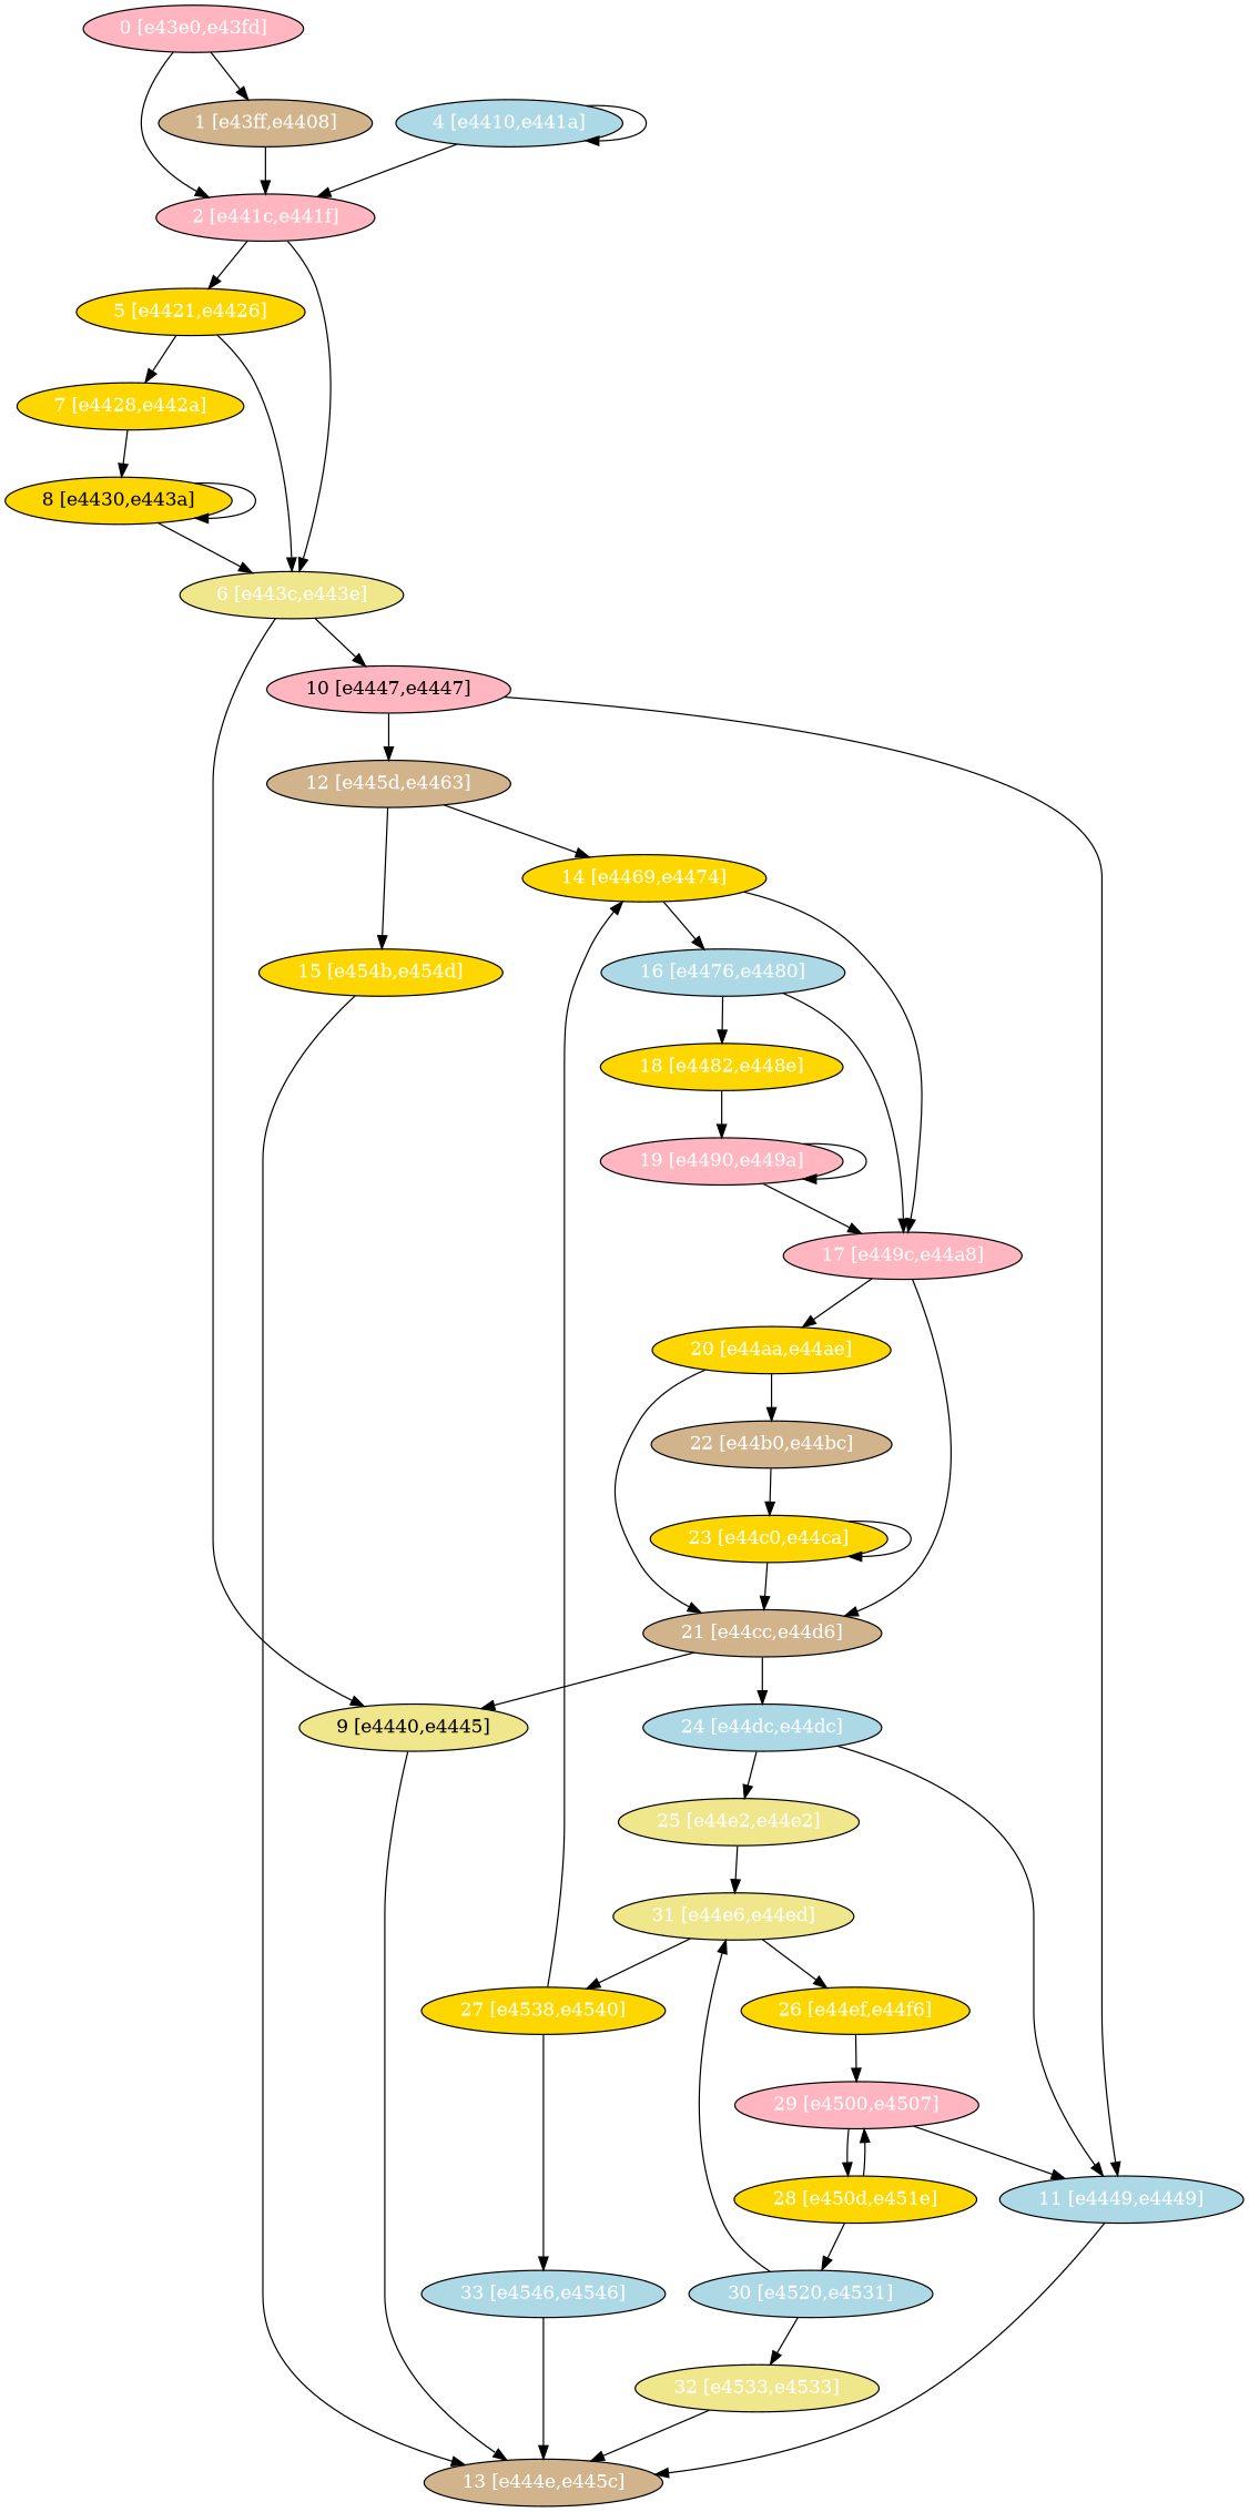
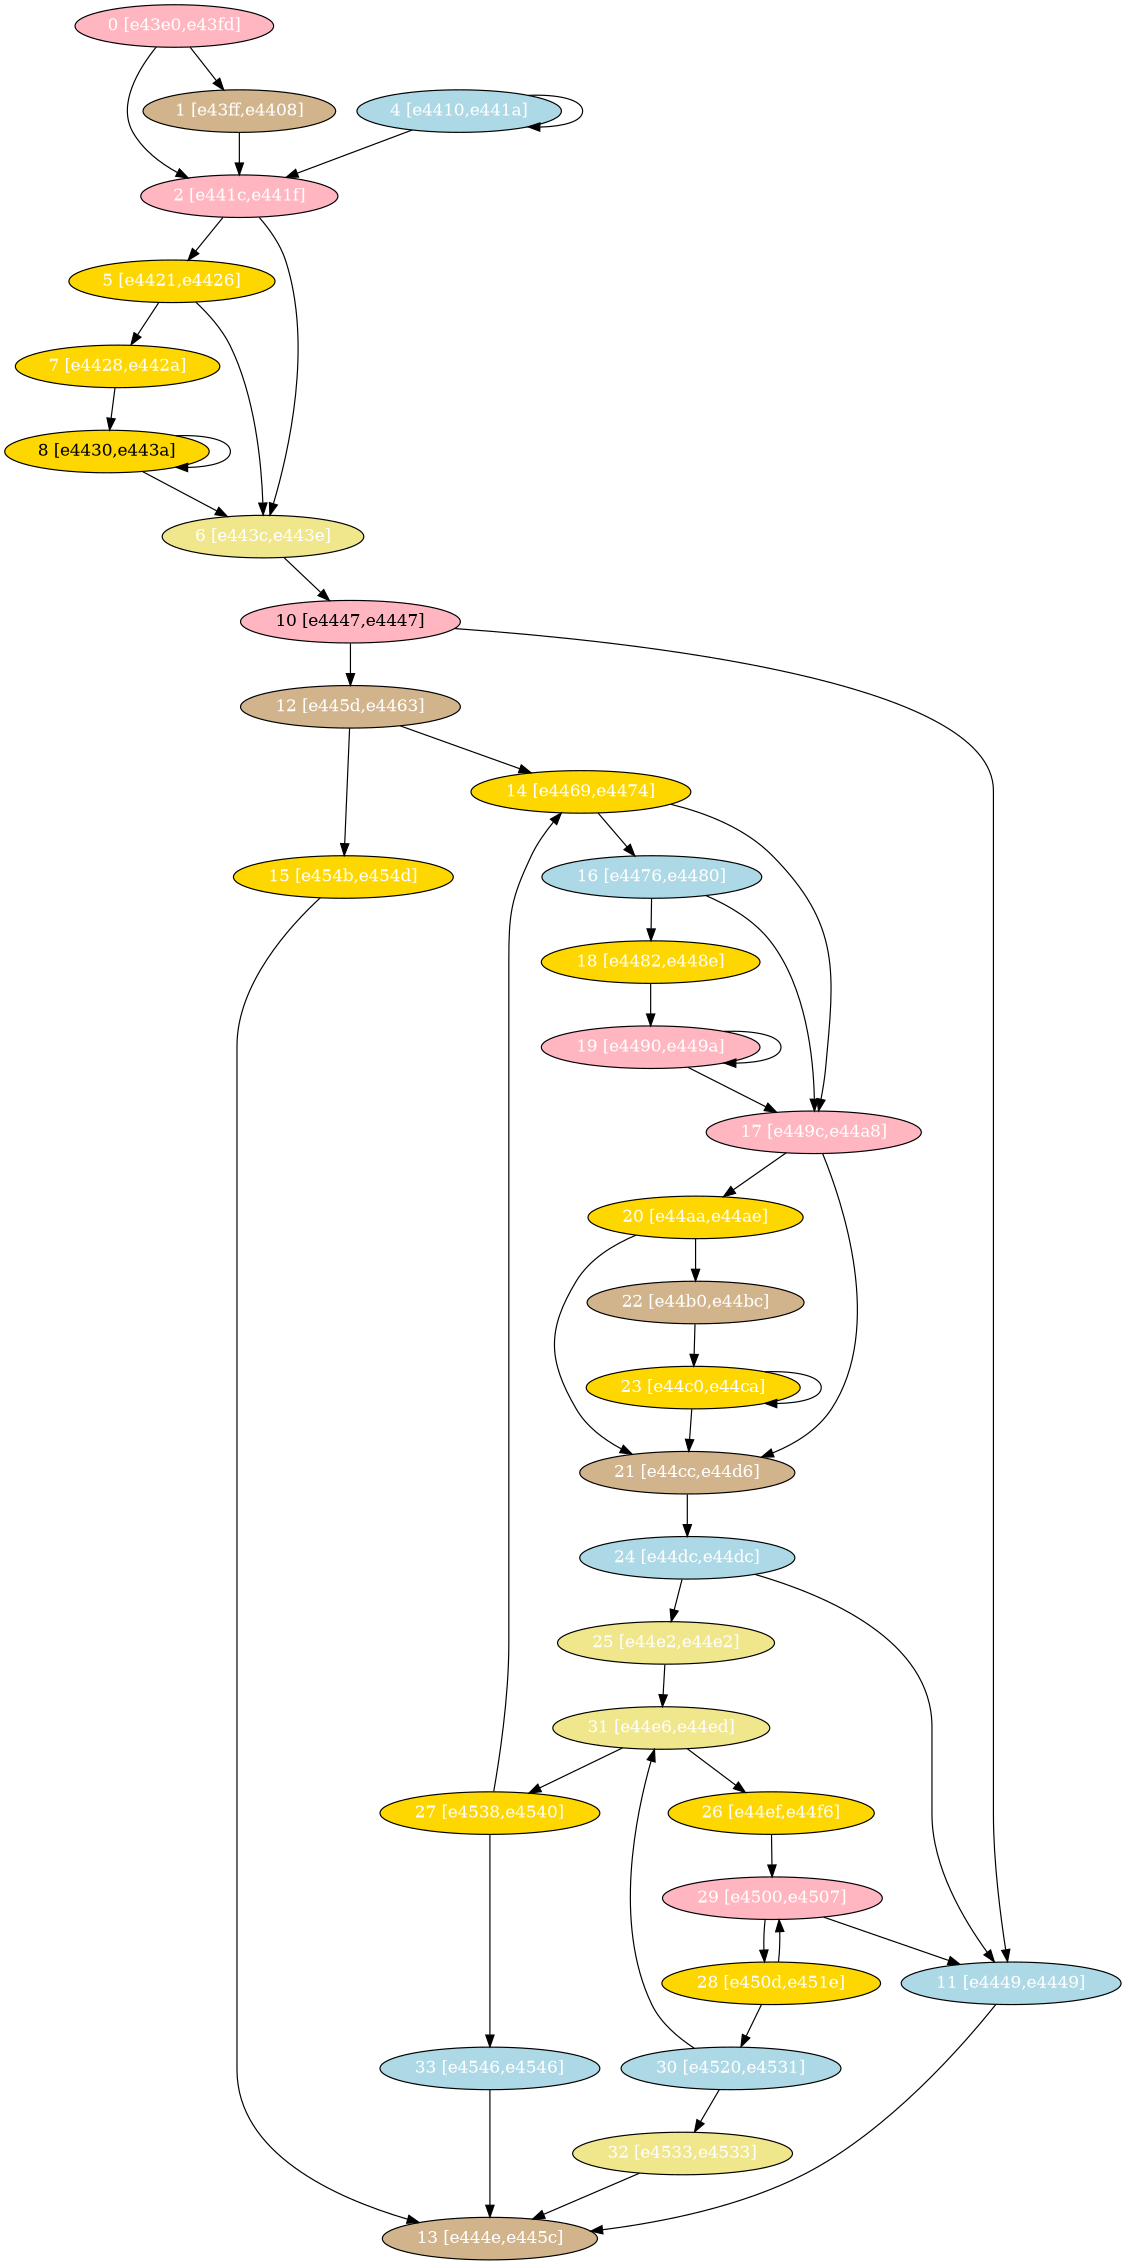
  digraph {
    node [fillcolor=gold fontcolor="#ffffff" shape=oval style=filled]
    n1 [fillcolor=lightpink label="0 [e43e0,e43fd]"]
    n2 [fillcolor=tan label="1 [e43ff,e4408]"]
    n3 [fillcolor=lightpink label="2 [e441c,e441f]"]
    n4 [label="5 [e4421,e4426]"]
    n5 [fillcolor=khaki label="6 [e443c,e443e]"]
    n6 [label="7 [e4428,e442a]"]
-   n7 [fillcolor=khaki fontcolor="#000000" label="9 [e4440,e4445]"]
    n8 [fillcolor=lightpink fontcolor="#000000" label="10 [e4447,e4447]"]
    n9 [fillcolor=lightblue label="4 [e4410,e441a]"]
    n10 [fontcolor="#000000" label="8 [e4430,e443a]"]
    n11 [fillcolor=tan label="13 [e444e,e445c]"]
    n12 [fillcolor=lightblue label="11 [e4449,e4449]"]
    n13 [fillcolor=tan label="12 [e445d,e4463]"]
    n14 [label="14 [e4469,e4474]"]
    n15 [label="15 [e454b,e454d]"]
    n16 [fillcolor=lightblue label="16 [e4476,e4480]"]
    n17 [fillcolor=lightpink label="17 [e449c,e44a8]"]
    n18 [label="18 [e4482,e448e]"]
    n19 [label="20 [e44aa,e44ae]"]
    n20 [fillcolor=tan label="21 [e44cc,e44d6]"]
    n21 [fillcolor=lightpink label="19 [e4490,e449a]"]
    n22 [fillcolor=tan label="22 [e44b0,e44bc]"]
    n23 [fillcolor=lightblue label="24 [e44dc,e44dc]"]
    n24 [label="23 [e44c0,e44ca]"]
    n25 [fillcolor=khaki label="25 [e44e2,e44e2]"]
    n26 [fillcolor=khaki label="31 [e44e6,e44ed]"]
    n27 [label="26 [e44ef,e44f6]"]
    n28 [label="27 [e4538,e4540]"]
    n29 [fillcolor=lightpink label="29 [e4500,e4507]"]
    n30 [label="28 [e450d,e451e]"]
    n31 [fillcolor=lightblue label="33 [e4546,e4546]"]
    n32 [fillcolor=lightblue label="30 [e4520,e4531]"]
    n33 [fillcolor=khaki label="32 [e4533,e4533]"]
    n1 -> n2
    n1 -> n3
    n2 -> n3
    n3 -> n4
    n3 -> n5
    n4 -> n5
    n4 -> n6
-   n5 -> n7
    n5 -> n8
    n6 -> n10
-   n7 -> n11
    n8 -> n12
    n8 -> n13
    n9 -> n3
    n9 -> n9
    n10 -> n5
    n10 -> n10
    n12 -> n11
    n13 -> n14
    n13 -> n15
    n14 -> n16
    n14 -> n17
    n15 -> n11
    n16 -> n17
    n16 -> n18
    n17 -> n19
    n17 -> n20
    n18 -> n21
    n19 -> n20
    n19 -> n22
-   n20 -> n7
    n20 -> n23
    n21 -> n17
    n21 -> n21
    n22 -> n24
    n23 -> n12
    n23 -> n25
    n24 -> n20
    n24 -> n24
    n25 -> n26
    n26 -> n27
    n26 -> n28
    n27 -> n29
    n28 -> n14
    n28 -> n31
    n29 -> n12
    n29 -> n30
    n30 -> n29
    n30 -> n32
    n31 -> n11
    n32 -> n26
    n32 -> n33
    n33 -> n11
  }
